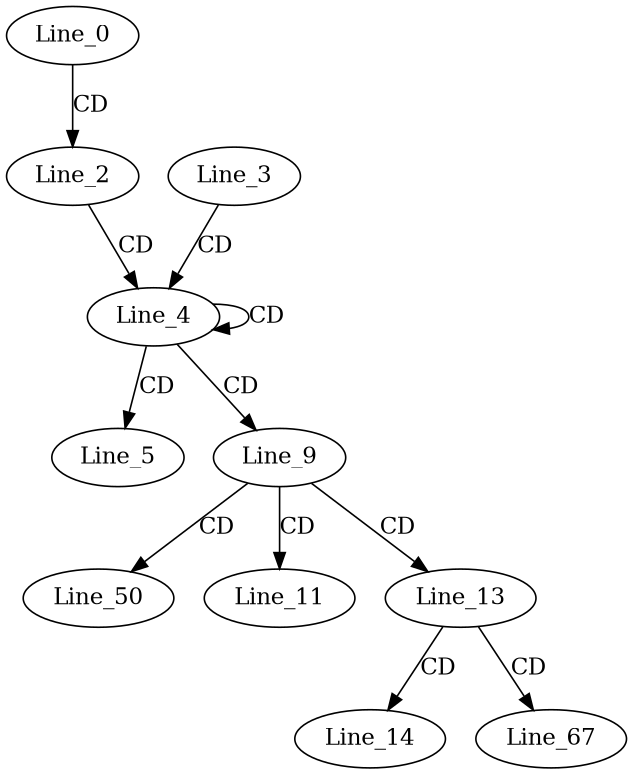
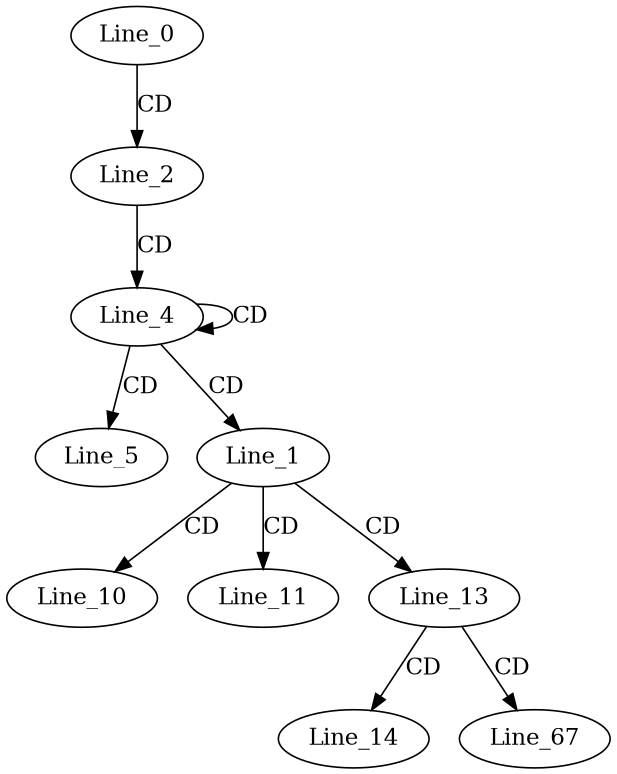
  digraph {
    Line_0
    Line_2
    Line_4
-   Line_3
    Line_5
-   Line_9
-   Line_10 [label=Line_50]
+   Line_9 [label=Line_1]
+   Line_10
    Line_11
    Line_13
    Line_14
    n11 [label=Line_67]
    Line_0 -> Line_2 [label=CD]
    Line_2 -> Line_4 [label=CD]
    Line_4 -> Line_4 [label=CD]
    Line_4 -> Line_5 [label=CD]
    Line_4 -> Line_9 [label=CD]
-   Line_3 -> Line_4 [label=CD]
    Line_9 -> Line_10 [label=CD]
    Line_9 -> Line_11 [label=CD]
    Line_9 -> Line_13 [label=CD]
    Line_13 -> Line_14 [label=CD]
    Line_13 -> n11 [label=CD]
  }
